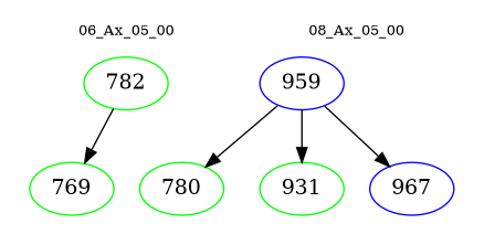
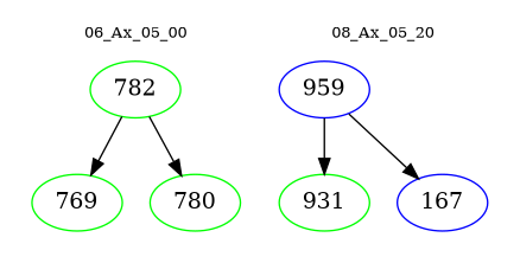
  digraph {
    node [color=green]
    edge [color=black]
    n1 [label=782]
    n2 [label=769]
    n3 [label=780]
    n4 [color=blue label=959]
    n5 [label=931]
-   n6 [color=blue label=967]
+   n6 [color=blue label=167]
    subgraph cluster_1 {
      color=white
      fontsize=10
      label="06_Ax_05_00"
      n1
      n2
      n3
    }
    subgraph cluster_2 {
      color=white
      fontsize=10
-     label="08_Ax_05_00"
+     label="08_Ax_05_20"
      n4
      n5
      n6
    }
    n1 -> n2
-   n4 -> n3
+   n1 -> n3
    n4 -> n5
    n4 -> n6
  }
